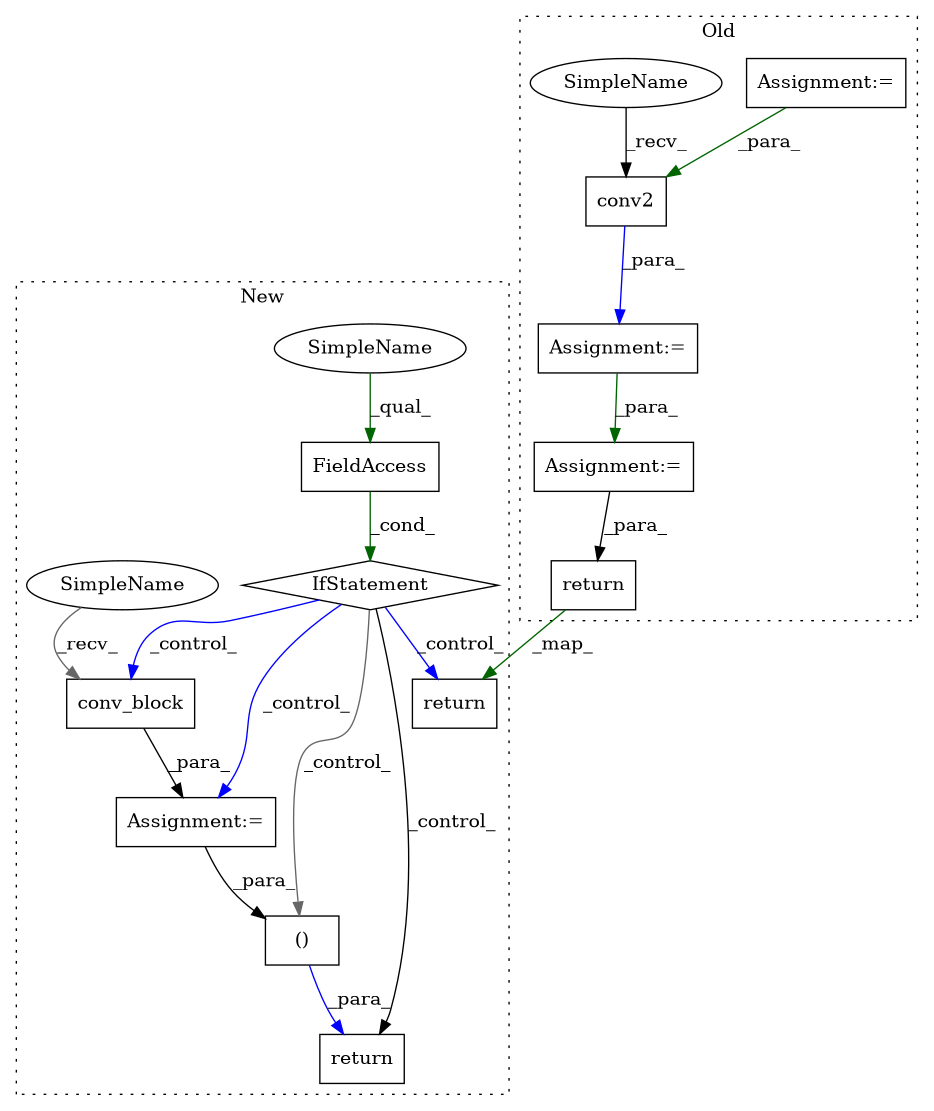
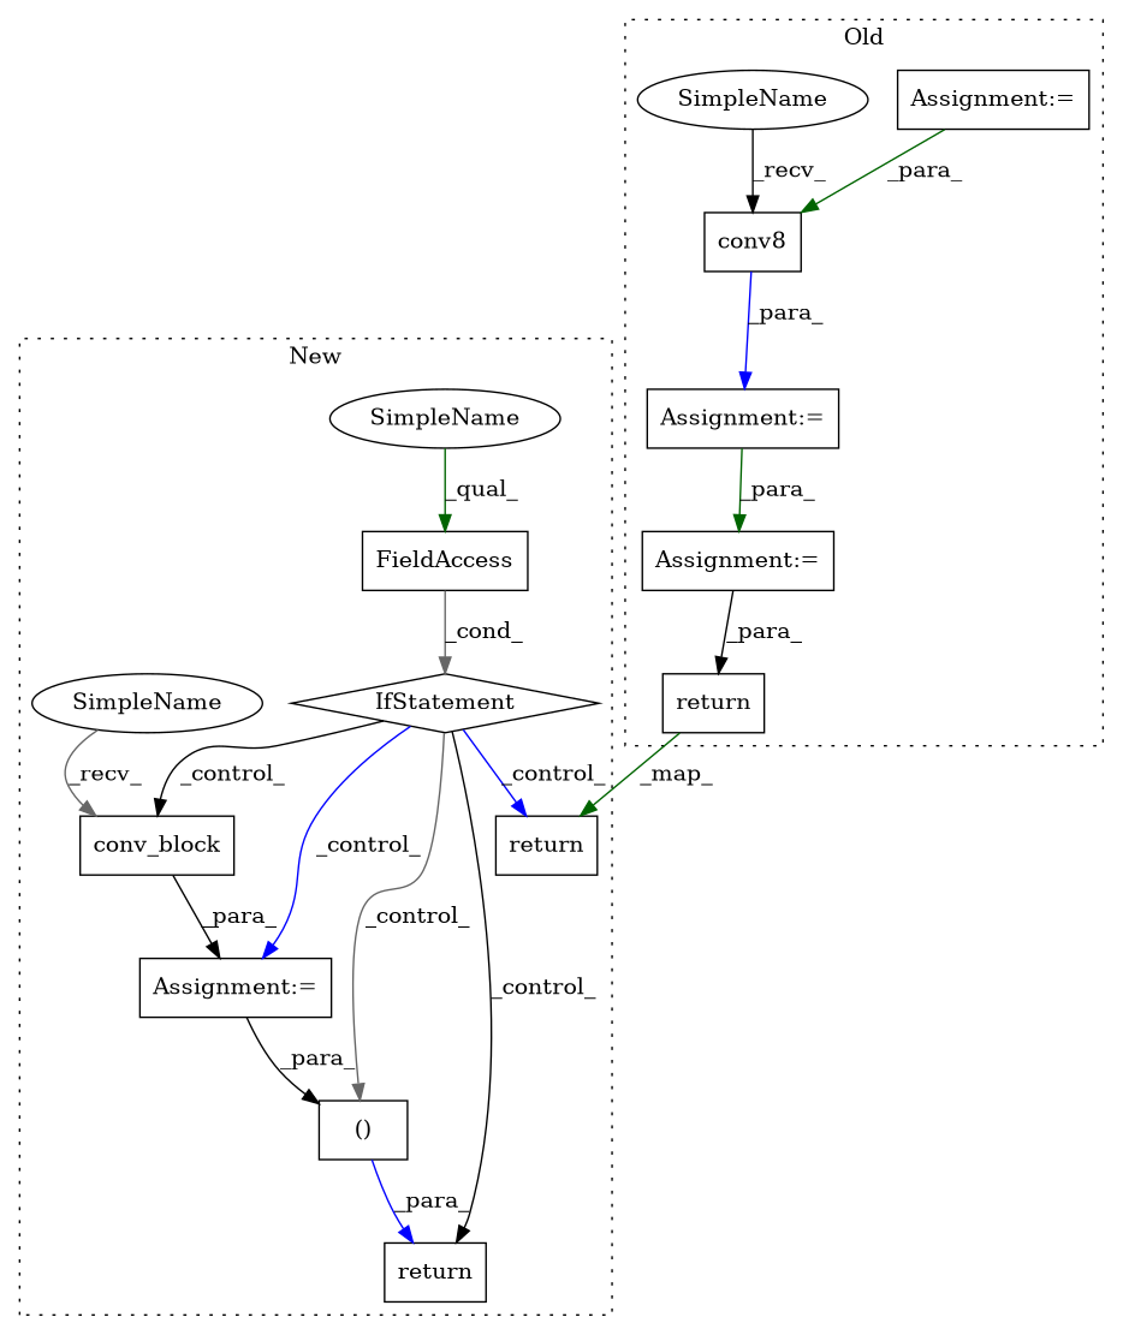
  digraph {
    node [a=7 l=1 s=4332 shape=box]
    edge [color=blue]
-   n1 [a=32 l="6,1" label=conv2 s="4070,4077"]
+   n1 [a=32 l="6,1" label=conv8 s="4070,4077"]
    n2 [label="Assignment:=" s=4085]
    n3 [label="Assignment:=" s=4041]
    n4 [label="Assignment:=" s=4064]
    n5 [a=41 l=7 label=return s=4164]
    n6 [a=42 l=4 label=SimpleName s=4065 shape=ellipse]
    n7 [a=41 l=14 label=return s=4377]
    n8 [label="Assignment:=" s=4351]
    n9 [a=106 l=15 label="()" s=4391]
    n10 [a=32 l="10,1" label=conv_block s="4357,4368"]
    n11 [a=22 l=8 label=FieldAccess]
    n12 [a=25 l="4,2" label=IfStatement s="4328,4340" shape=diamond]
    n13 [a=41 l=7 label=return s=4429]
    n14 [a=42 l=4 label=SimpleName shape=ellipse]
    n15 [a=42 l=4 label=SimpleName s=4352 shape=ellipse]
    subgraph cluster_1 {
      label=Old
      style=dotted
      n1
      n2
      n3
      n4
      n5
      n6
    }
    subgraph cluster_2 {
      label=New
      style=dotted
      n7
      n8
      n9
      n10
      n11
      n12
      n13
      n14
      n15
    }
    n1 -> n4 [label=_para_]
    n2 -> n5 [color=black label=_para_]
    n3 -> n1 [color=darkgreen label=_para_]
    n4 -> n2 [color=darkgreen label=_para_]
    n5 -> n13 [color=darkgreen label=_map_]
    n6 -> n1 [color=black label=_recv_]
    n8 -> n9 [color=black label=_para_]
    n9 -> n7 [label=_para_]
    n10 -> n8 [color=black label=_para_]
-   n11 -> n12 [color=darkgreen label=_cond_]
+   n11 -> n12 [color=gray40 label=_cond_]
    n12 -> n7 [color=black label=_control_]
    n12 -> n8 [label=_control_]
    n12 -> n9 [color=gray40 label=_control_]
-   n12 -> n10 [label=_control_]
+   n12 -> n10 [color=black label=_control_]
    n12 -> n13 [label=_control_]
    n14 -> n11 [color=darkgreen label=_qual_]
    n15 -> n10 [color=gray40 label=_recv_]
  }
